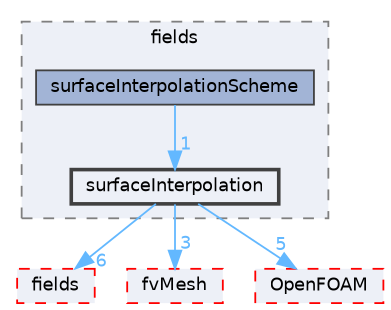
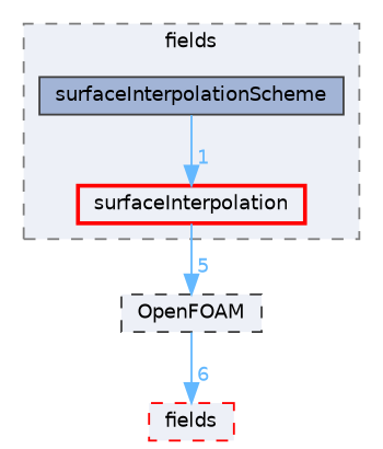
  digraph {
    compound=true
    node [color=red fillcolor="#edf0f7" fontname=Helvetica fontsize=10 shape=box style="filled,dashed"]
    edge [color=steelblue1 fontcolor=steelblue1 fontname=Helvetica fontsize=10 labeldistance=1.5 labelfontname=Helvetica labelfontsize=10]
    n1 [color=grey25 fillcolor="#a2b4d6" height=0.2 label=surfaceInterpolationScheme style=filled width=0.4]
-   n2 [color=grey25 height=0.2 label=surfaceInterpolation style="filled,bold" width=0.4]
+   n2 [height=0.2 label=surfaceInterpolation style="filled,bold" width=0.4]
    n3 [height=0.2 label=fields width=0.4]
-   n4 [height=0.2 label=fvMesh width=0.4]
-   n5 [height=0.2 label=OpenFOAM width=0.4]
+   n5 [color=grey25 height=0.2 label=OpenFOAM width=0.4]
    subgraph cluster_1 {
      bgcolor="#edf0f7"
      fontname=Helvetica
      fontsize=10
      label=fields
      pencolor=grey50
      style="filled,dashed"
      n1
      n2
    }
    n1 -> n2 [headlabel=1]
-   n2 -> n3 [headlabel=6]
-   n2 -> n4 [headlabel=3]
+   n5 -> n3 [headlabel=6]
    n2 -> n5 [headlabel=5]
  }
